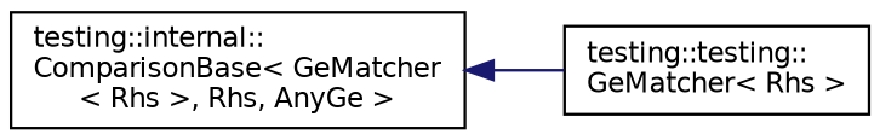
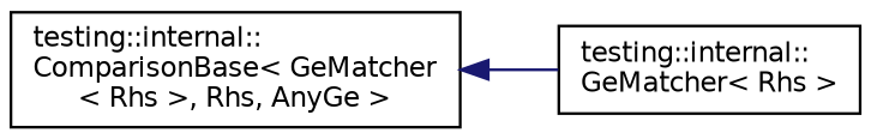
  digraph {
    rankdir=LR
    node [color=black fillcolor=white fontname=Helvetica fontsize=10 shape=record style=filled]
    n1 [height=0.2 label="testing::internal::\lComparisonBase\< GeMatcher\l\< Rhs \>, Rhs, AnyGe \>" width=0.4]
-   n2 [height=0.2 label="testing::testing::\lGeMatcher\< Rhs \>" width=0.4]
+   n2 [height=0.2 label="testing::internal::\lGeMatcher\< Rhs \>" width=0.4]
    n1 -> n2 [color=midnightblue dir=back fontname=Helvetica fontsize=10 labelfontname=Helvetica labelfontsize=10 style=solid]
  }
